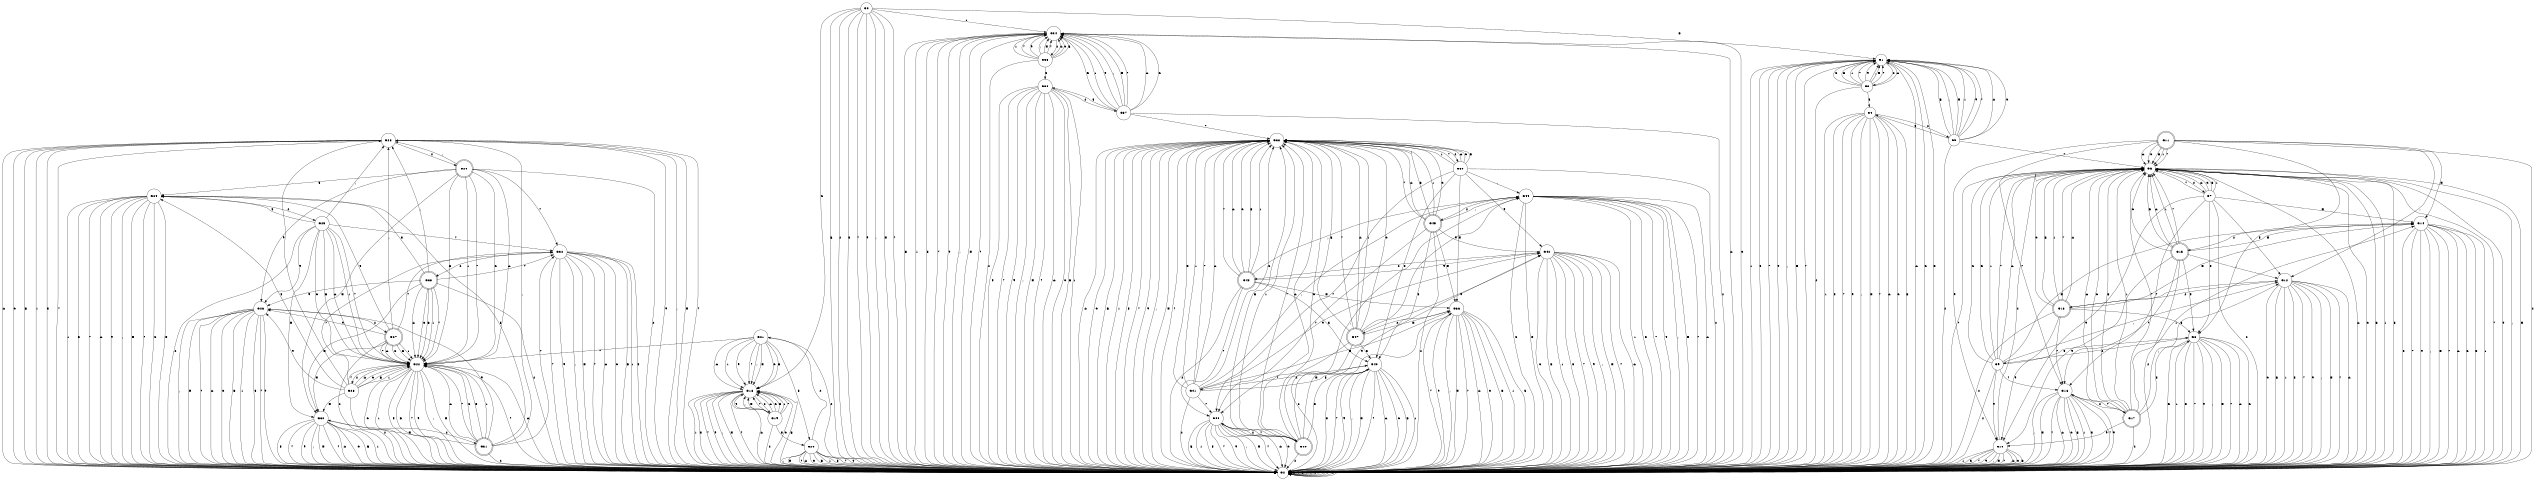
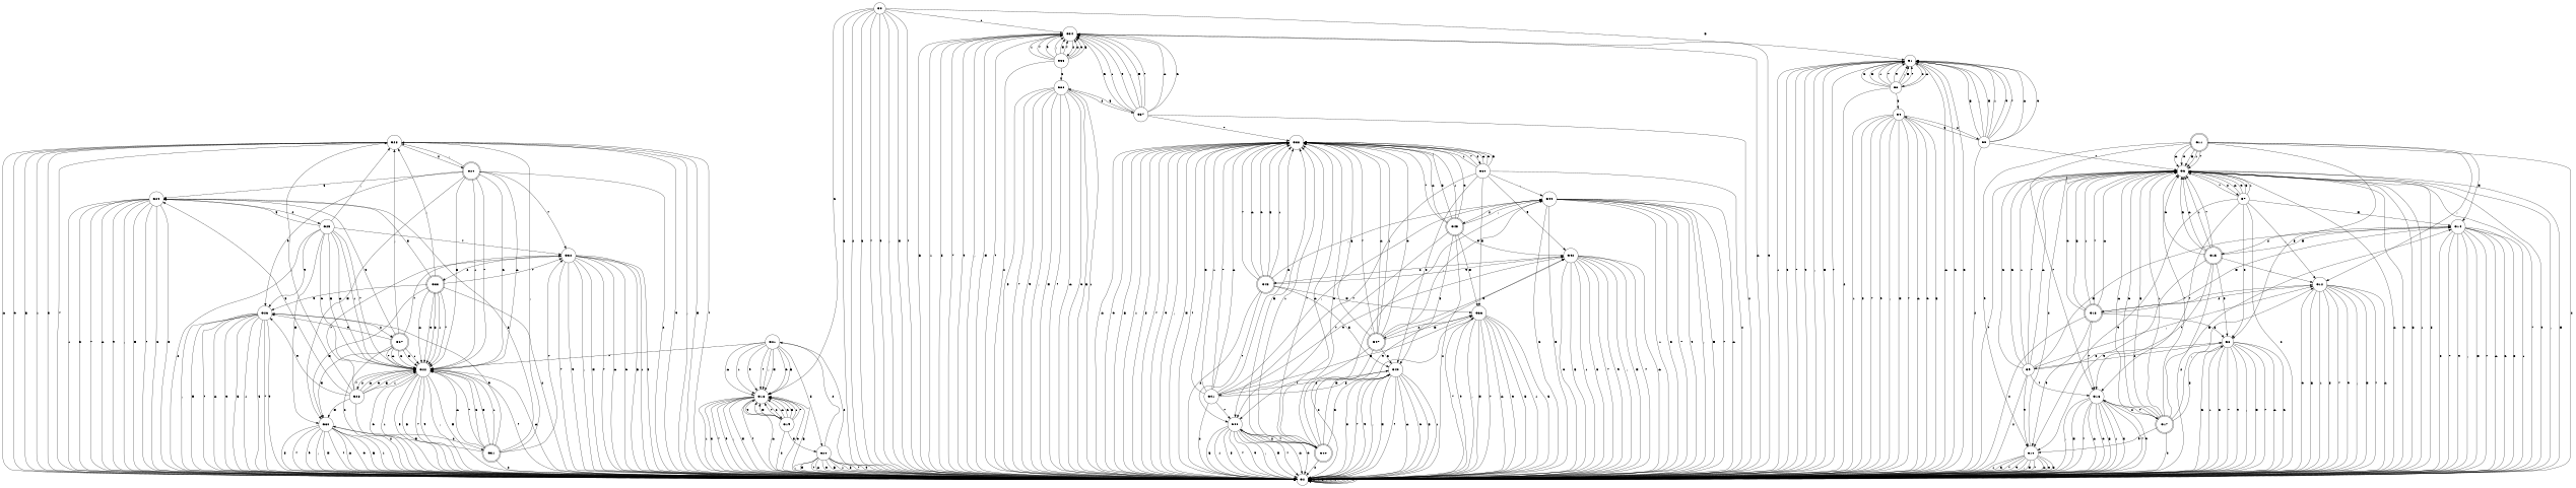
  digraph {
    node [shape=circle]
    Q28
    Q2
    Q29 [shape=doublecircle]
    Q30
    Q22
    Q26
    Q32
    Q24
    Q36
    Q37
    Q38
    Q34
    Q27 [shape=doublecircle]
    Q31 [shape=doublecircle]
    Q23
    Q33 [shape=doublecircle]
    Q25
    Q47 [shape=doublecircle]
    Q48
    Q40
    n21 [label=Q66]
    Q42
    Q44
    Q49 [shape=doublecircle]
    Q41
    Q43 [shape=doublecircle]
    Q45 [shape=doublecircle]
    Q39
    Q15 [shape=doublecircle]
    Q14
    Q8
    Q16
    Q6
    Q10
    Q12
    Q9
    Q17 [shape=doublecircle]
    Q7
    Q13 [shape=doublecircle]
    Q18
    Q19
    Q20
    Q35
    Q5
    Q1
    Q4
    Q3
    Q21
    Q11 [shape=doublecircle]
    Q0
    Q28 -> Q2 [label=A]
    Q28 -> Q2 [label=C]
    Q28 -> Q2 [label=B]
    Q28 -> Q2 [label=1]
    Q28 -> Q2 [label=5]
    Q28 -> Q2 [label=7]
    Q28 -> Q2 [label=9]
    Q28 -> Q2 [label=";"]
    Q28 -> Q2 [label="="]
    Q28 -> Q2 [label="?"]
    Q28 -> Q29 [label=2]
    Q2 -> Q2 [label=A]
    Q2 -> Q2 [label=C]
    Q2 -> Q2 [label=B]
    Q2 -> Q2 [label=1]
    Q2 -> Q2 [label=2]
    Q2 -> Q2 [label=5]
    Q2 -> Q2 [label=7]
    Q2 -> Q2 [label=9]
    Q2 -> Q2 [label=";"]
    Q2 -> Q2 [label="="]
    Q2 -> Q2 [label="?"]
    Q29 -> Q28 [label=";"]
    Q29 -> Q2 [label=2]
    Q29 -> Q30 [label="="]
    Q29 -> Q22 [label=A]
    Q29 -> Q22 [label=C]
    Q29 -> Q22 [label=B]
    Q29 -> Q22 [label=1]
    Q29 -> Q22 [label=7]
    Q29 -> Q26 [label=9]
    Q29 -> Q32 [label="?"]
    Q29 -> Q24 [label=5]
    Q30 -> Q2 [label=A]
    Q30 -> Q2 [label=C]
    Q30 -> Q2 [label=B]
    Q30 -> Q2 [label=1]
    Q30 -> Q2 [label=5]
    Q30 -> Q2 [label=7]
    Q30 -> Q2 [label=9]
    Q30 -> Q2 [label=";"]
    Q30 -> Q2 [label="="]
    Q30 -> Q2 [label="?"]
    Q30 -> Q31 [label=2]
    Q22 -> Q2 [label=A]
    Q22 -> Q2 [label=C]
    Q22 -> Q2 [label=B]
    Q22 -> Q2 [label=1]
    Q22 -> Q2 [label=5]
    Q22 -> Q2 [label=7]
    Q22 -> Q2 [label=9]
    Q22 -> Q2 [label=";"]
    Q22 -> Q2 [label="="]
    Q22 -> Q2 [label="?"]
    Q22 -> Q23 [label=2]
    Q26 -> Q2 [label=A]
    Q26 -> Q2 [label=C]
    Q26 -> Q2 [label=B]
    Q26 -> Q2 [label=1]
    Q26 -> Q2 [label=5]
    Q26 -> Q2 [label=7]
    Q26 -> Q2 [label=9]
    Q26 -> Q2 [label=";"]
    Q26 -> Q2 [label="="]
    Q26 -> Q2 [label="?"]
    Q26 -> Q27 [label=2]
    Q32 -> Q2 [label=A]
    Q32 -> Q2 [label=C]
    Q32 -> Q2 [label=B]
    Q32 -> Q2 [label=1]
    Q32 -> Q2 [label=5]
    Q32 -> Q2 [label=7]
    Q32 -> Q2 [label=9]
    Q32 -> Q2 [label=";"]
    Q32 -> Q2 [label="="]
    Q32 -> Q2 [label="?"]
    Q32 -> Q33 [label=2]
    Q24 -> Q2 [label=A]
    Q24 -> Q2 [label=C]
    Q24 -> Q2 [label=B]
    Q24 -> Q2 [label=1]
    Q24 -> Q2 [label=5]
    Q24 -> Q2 [label=7]
    Q24 -> Q2 [label=9]
    Q24 -> Q2 [label=";"]
    Q24 -> Q2 [label="="]
    Q24 -> Q2 [label="?"]
    Q24 -> Q25 [label=2]
    Q36 -> Q2 [label=A]
    Q36 -> Q2 [label=C]
    Q36 -> Q2 [label=B]
    Q36 -> Q2 [label=1]
    Q36 -> Q2 [label=5]
    Q36 -> Q2 [label=7]
    Q36 -> Q2 [label=9]
    Q36 -> Q2 [label=";"]
    Q36 -> Q2 [label="="]
    Q36 -> Q2 [label="?"]
    Q36 -> Q37 [label=2]
    Q37 -> Q2 [label=2]
    Q37 -> Q36 [label=5]
    Q37 -> Q38 [label=7]
    Q37 -> Q34 [label=A]
    Q37 -> Q34 [label=C]
    Q37 -> Q34 [label=B]
    Q37 -> Q34 [label=1]
    Q37 -> Q34 [label=9]
    Q37 -> Q34 [label=";"]
    Q37 -> Q34 [label="="]
    Q37 -> Q34 [label="?"]
    Q38 -> Q2 [label=A]
    Q38 -> Q2 [label=C]
    Q38 -> Q2 [label=B]
    Q38 -> Q2 [label=1]
    Q38 -> Q2 [label=5]
    Q38 -> Q2 [label=7]
    Q38 -> Q2 [label=9]
    Q38 -> Q2 [label=";"]
    Q38 -> Q2 [label="="]
    Q38 -> Q2 [label="?"]
    Q38 -> Q39 [label=2]
    Q34 -> Q2 [label=A]
    Q34 -> Q2 [label=C]
    Q34 -> Q2 [label=B]
    Q34 -> Q2 [label=1]
    Q34 -> Q2 [label=5]
    Q34 -> Q2 [label=7]
    Q34 -> Q2 [label=9]
    Q34 -> Q2 [label=";"]
    Q34 -> Q2 [label="="]
    Q34 -> Q2 [label="?"]
    Q34 -> Q35 [label=2]
    Q27 -> Q28 [label=";"]
    Q27 -> Q2 [label=2]
    Q27 -> Q30 [label="="]
    Q27 -> Q22 [label=A]
    Q27 -> Q22 [label=C]
    Q27 -> Q22 [label=B]
    Q27 -> Q22 [label=1]
    Q27 -> Q22 [label=7]
    Q27 -> Q26 [label=9]
    Q27 -> Q32 [label="?"]
    Q27 -> Q24 [label=5]
    Q31 -> Q28 [label=";"]
    Q31 -> Q2 [label=2]
    Q31 -> Q30 [label="="]
    Q31 -> Q22 [label=A]
    Q31 -> Q22 [label=C]
    Q31 -> Q22 [label=B]
    Q31 -> Q22 [label=1]
    Q31 -> Q22 [label=7]
    Q31 -> Q26 [label=9]
    Q31 -> Q32 [label="?"]
    Q31 -> Q24 [label=5]
    Q23 -> Q28 [label=";"]
    Q23 -> Q2 [label=2]
    Q23 -> Q30 [label="="]
    Q23 -> Q22 [label=A]
    Q23 -> Q22 [label=C]
    Q23 -> Q22 [label=B]
    Q23 -> Q22 [label=1]
    Q23 -> Q22 [label=7]
    Q23 -> Q26 [label=9]
    Q23 -> Q32 [label="?"]
    Q23 -> Q24 [label=5]
    Q33 -> Q28 [label=";"]
    Q33 -> Q2 [label=2]
    Q33 -> Q30 [label="="]
    Q33 -> Q22 [label=A]
    Q33 -> Q22 [label=C]
    Q33 -> Q22 [label=B]
    Q33 -> Q22 [label=1]
    Q33 -> Q22 [label=7]
    Q33 -> Q26 [label=9]
    Q33 -> Q32 [label="?"]
    Q33 -> Q24 [label=5]
    Q25 -> Q28 [label=";"]
    Q25 -> Q2 [label=2]
    Q25 -> Q30 [label="="]
    Q25 -> Q22 [label=A]
    Q25 -> Q22 [label=C]
    Q25 -> Q22 [label=B]
    Q25 -> Q22 [label=1]
    Q25 -> Q22 [label=7]
    Q25 -> Q26 [label=9]
    Q25 -> Q32 [label="?"]
    Q25 -> Q24 [label=5]
    Q47 -> Q2 [label=2]
    Q47 -> Q38 [label=A]
    Q47 -> Q38 [label=C]
    Q47 -> Q38 [label=B]
    Q47 -> Q38 [label=1]
    Q47 -> Q38 [label=7]
    Q47 -> Q48 [label="?"]
    Q47 -> Q40 [label=5]
    Q47 -> n21 [label="="]
    Q47 -> Q42 [label=9]
    Q47 -> Q44 [label=";"]
    Q48 -> Q2 [label=A]
    Q48 -> Q2 [label=C]
    Q48 -> Q2 [label=B]
    Q48 -> Q2 [label=1]
    Q48 -> Q2 [label=5]
    Q48 -> Q2 [label=7]
    Q48 -> Q2 [label=9]
    Q48 -> Q2 [label=";"]
    Q48 -> Q2 [label="="]
    Q48 -> Q2 [label="?"]
    Q48 -> Q49 [label=2]
    Q40 -> Q2 [label=A]
    Q40 -> Q2 [label=C]
    Q40 -> Q2 [label=B]
    Q40 -> Q2 [label=1]
    Q40 -> Q2 [label=5]
    Q40 -> Q2 [label=7]
    Q40 -> Q2 [label=9]
    Q40 -> Q2 [label=";"]
    Q40 -> Q2 [label="="]
    Q40 -> Q2 [label="?"]
    Q40 -> Q41 [label=2]
    n21 -> Q2 [label=A]
    n21 -> Q2 [label=C]
    n21 -> Q2 [label=B]
    n21 -> Q2 [label=1]
    n21 -> Q2 [label=5]
    n21 -> Q2 [label=7]
    n21 -> Q2 [label=9]
    n21 -> Q2 [label=";"]
    n21 -> Q2 [label="="]
    n21 -> Q2 [label="?"]
    n21 -> Q47 [label=2]
    Q42 -> Q2 [label=A]
    Q42 -> Q2 [label=C]
    Q42 -> Q2 [label=B]
    Q42 -> Q2 [label=1]
    Q42 -> Q2 [label=5]
    Q42 -> Q2 [label=7]
    Q42 -> Q2 [label=9]
    Q42 -> Q2 [label=";"]
    Q42 -> Q2 [label="="]
    Q42 -> Q2 [label="?"]
    Q42 -> Q43 [label=2]
    Q44 -> Q2 [label=A]
    Q44 -> Q2 [label=C]
    Q44 -> Q2 [label=B]
    Q44 -> Q2 [label=1]
    Q44 -> Q2 [label=5]
    Q44 -> Q2 [label=7]
    Q44 -> Q2 [label=9]
    Q44 -> Q2 [label=";"]
    Q44 -> Q2 [label="="]
    Q44 -> Q2 [label="?"]
    Q44 -> Q45 [label=2]
    Q49 -> Q2 [label=2]
    Q49 -> Q38 [label=A]
    Q49 -> Q38 [label=C]
    Q49 -> Q38 [label=B]
    Q49 -> Q38 [label=1]
    Q49 -> Q38 [label=7]
    Q49 -> Q48 [label="?"]
    Q49 -> Q40 [label=5]
    Q49 -> n21 [label="="]
    Q49 -> Q42 [label=9]
    Q49 -> Q44 [label=";"]
    Q41 -> Q2 [label=2]
    Q41 -> Q38 [label=A]
    Q41 -> Q38 [label=C]
    Q41 -> Q38 [label=B]
    Q41 -> Q38 [label=1]
    Q41 -> Q38 [label=7]
    Q41 -> Q48 [label="?"]
    Q41 -> Q40 [label=5]
    Q41 -> n21 [label="="]
    Q41 -> Q42 [label=9]
    Q41 -> Q44 [label=";"]
    Q43 -> Q2 [label=2]
    Q43 -> Q38 [label=A]
    Q43 -> Q38 [label=C]
    Q43 -> Q38 [label=B]
    Q43 -> Q38 [label=1]
    Q43 -> Q38 [label=7]
    Q43 -> Q48 [label="?"]
    Q43 -> Q40 [label=5]
    Q43 -> n21 [label="="]
    Q43 -> Q42 [label=9]
    Q43 -> Q44 [label=";"]
    Q45 -> Q2 [label=2]
    Q45 -> Q38 [label=A]
    Q45 -> Q38 [label=C]
    Q45 -> Q38 [label=B]
    Q45 -> Q38 [label=1]
    Q45 -> Q38 [label=7]
    Q45 -> Q48 [label="?"]
    Q45 -> Q40 [label=5]
    Q45 -> n21 [label="="]
    Q45 -> Q42 [label=9]
    Q45 -> Q44 [label=";"]
    Q39 -> Q2 [label=2]
    Q39 -> Q38 [label=A]
    Q39 -> Q38 [label=C]
    Q39 -> Q38 [label=B]
    Q39 -> Q38 [label=1]
    Q39 -> Q38 [label=7]
    Q39 -> Q48 [label="?"]
    Q39 -> Q40 [label=5]
    Q39 -> n21 [label="="]
    Q39 -> Q42 [label=9]
    Q39 -> Q44 [label=";"]
    Q15 -> Q2 [label=2]
    Q15 -> Q14 [label="="]
    Q15 -> Q8 [label=5]
    Q15 -> Q16 [label="?"]
    Q15 -> Q6 [label=A]
    Q15 -> Q6 [label=C]
    Q15 -> Q6 [label=B]
    Q15 -> Q6 [label=1]
    Q15 -> Q6 [label=7]
    Q15 -> Q10 [label=9]
    Q15 -> Q12 [label=";"]
    Q14 -> Q2 [label=A]
    Q14 -> Q2 [label=C]
    Q14 -> Q2 [label=B]
    Q14 -> Q2 [label=1]
    Q14 -> Q2 [label=5]
    Q14 -> Q2 [label=7]
    Q14 -> Q2 [label=9]
    Q14 -> Q2 [label=";"]
    Q14 -> Q2 [label="="]
    Q14 -> Q2 [label="?"]
    Q14 -> Q15 [label=2]
    Q8 -> Q2 [label=A]
    Q8 -> Q2 [label=C]
    Q8 -> Q2 [label=B]
    Q8 -> Q2 [label=1]
    Q8 -> Q2 [label=5]
    Q8 -> Q2 [label=7]
    Q8 -> Q2 [label=9]
    Q8 -> Q2 [label=";"]
    Q8 -> Q2 [label="="]
    Q8 -> Q2 [label="?"]
    Q8 -> Q9 [label=2]
    Q16 -> Q2 [label=A]
    Q16 -> Q2 [label=C]
    Q16 -> Q2 [label=B]
    Q16 -> Q2 [label=1]
    Q16 -> Q2 [label=5]
    Q16 -> Q2 [label=7]
    Q16 -> Q2 [label=9]
    Q16 -> Q2 [label=";"]
    Q16 -> Q2 [label="="]
    Q16 -> Q2 [label="?"]
    Q16 -> Q17 [label=2]
    Q6 -> Q2 [label=A]
    Q6 -> Q2 [label=C]
    Q6 -> Q2 [label=B]
    Q6 -> Q2 [label=1]
    Q6 -> Q2 [label=5]
    Q6 -> Q2 [label=7]
    Q6 -> Q2 [label=9]
    Q6 -> Q2 [label=";"]
    Q6 -> Q2 [label="="]
    Q6 -> Q2 [label="?"]
    Q6 -> Q7 [label=2]
    Q10 -> Q2 [label=A]
    Q10 -> Q2 [label=C]
    Q10 -> Q2 [label=B]
    Q10 -> Q2 [label=1]
    Q10 -> Q2 [label=5]
    Q10 -> Q2 [label=7]
    Q10 -> Q2 [label=9]
    Q10 -> Q2 [label=";"]
    Q10 -> Q2 [label="="]
    Q10 -> Q2 [label="?"]
    Q10 -> Q6 [label=2]
    Q12 -> Q2 [label=A]
    Q12 -> Q2 [label=C]
    Q12 -> Q2 [label=B]
    Q12 -> Q2 [label=1]
    Q12 -> Q2 [label=5]
    Q12 -> Q2 [label=7]
    Q12 -> Q2 [label=9]
    Q12 -> Q2 [label=";"]
    Q12 -> Q2 [label="="]
    Q12 -> Q2 [label="?"]
    Q12 -> Q13 [label=2]
    Q9 -> Q2 [label=2]
    Q9 -> Q14 [label="="]
    Q9 -> Q8 [label=5]
    Q9 -> Q16 [label="?"]
    Q9 -> Q6 [label=A]
    Q9 -> Q6 [label=C]
    Q9 -> Q6 [label=B]
    Q9 -> Q6 [label=1]
    Q9 -> Q6 [label=7]
    Q9 -> Q10 [label=9]
    Q9 -> Q12 [label=";"]
    Q17 -> Q2 [label=2]
-   Q17 -> Q14 [label=1]
+   Q17 -> Q14 [label="="]
    Q17 -> Q8 [label=5]
    Q17 -> Q16 [label="?"]
    Q17 -> Q6 [label=A]
    Q17 -> Q6 [label=C]
    Q17 -> Q6 [label=B]
    Q17 -> Q6 [label=1]
    Q17 -> Q6 [label=7]
    Q17 -> Q10 [label=9]
    Q17 -> Q12 [label=";"]
    Q7 -> Q2 [label=2]
    Q7 -> Q14 [label="="]
    Q7 -> Q8 [label=5]
    Q7 -> Q16 [label="?"]
    Q7 -> Q6 [label=A]
    Q7 -> Q6 [label=C]
    Q7 -> Q6 [label=B]
    Q7 -> Q6 [label=1]
    Q7 -> Q6 [label=7]
    Q7 -> Q10 [label=9]
    Q7 -> Q12 [label=";"]
    Q13 -> Q2 [label=2]
    Q13 -> Q14 [label="="]
    Q13 -> Q8 [label=5]
    Q13 -> Q16 [label="?"]
    Q13 -> Q6 [label=A]
    Q13 -> Q6 [label=C]
    Q13 -> Q6 [label=B]
    Q13 -> Q6 [label=1]
    Q13 -> Q6 [label=7]
    Q13 -> Q10 [label=9]
    Q13 -> Q12 [label=";"]
    Q18 -> Q2 [label=A]
    Q18 -> Q2 [label=C]
    Q18 -> Q2 [label=B]
    Q18 -> Q2 [label=1]
    Q18 -> Q2 [label=5]
    Q18 -> Q2 [label=7]
    Q18 -> Q2 [label=9]
    Q18 -> Q2 [label=";"]
    Q18 -> Q2 [label="="]
    Q18 -> Q2 [label="?"]
    Q18 -> Q19 [label=2]
    Q19 -> Q2 [label=2]
    Q19 -> Q18 [label=A]
    Q19 -> Q18 [label=C]
    Q19 -> Q18 [label=B]
    Q19 -> Q18 [label=1]
    Q19 -> Q18 [label=7]
    Q19 -> Q18 [label=9]
    Q19 -> Q18 [label=";"]
    Q19 -> Q18 [label="="]
    Q19 -> Q18 [label="?"]
    Q19 -> Q20 [label=5]
    Q20 -> Q2 [label=A]
    Q20 -> Q2 [label=C]
    Q20 -> Q2 [label=B]
    Q20 -> Q2 [label=1]
    Q20 -> Q2 [label=5]
    Q20 -> Q2 [label=7]
    Q20 -> Q2 [label=9]
    Q20 -> Q2 [label=";"]
    Q20 -> Q2 [label="="]
    Q20 -> Q2 [label="?"]
    Q20 -> Q21 [label=2]
    Q35 -> Q2 [label=2]
    Q35 -> Q36 [label=5]
    Q35 -> Q34 [label=A]
    Q35 -> Q34 [label=C]
    Q35 -> Q34 [label=B]
    Q35 -> Q34 [label=1]
    Q35 -> Q34 [label=7]
    Q35 -> Q34 [label=9]
    Q35 -> Q34 [label=";"]
    Q35 -> Q34 [label="="]
    Q35 -> Q34 [label="?"]
    Q5 -> Q2 [label=2]
    Q5 -> Q6 [label=7]
    Q5 -> Q1 [label=A]
    Q5 -> Q1 [label=C]
    Q5 -> Q1 [label=B]
    Q5 -> Q1 [label=1]
    Q5 -> Q1 [label=9]
    Q5 -> Q1 [label=";"]
    Q5 -> Q1 [label="="]
    Q5 -> Q1 [label="?"]
    Q5 -> Q4 [label=5]
    Q1 -> Q2 [label=A]
    Q1 -> Q2 [label=C]
    Q1 -> Q2 [label=B]
    Q1 -> Q2 [label=1]
    Q1 -> Q2 [label=5]
    Q1 -> Q2 [label=7]
    Q1 -> Q2 [label=9]
    Q1 -> Q2 [label=";"]
    Q1 -> Q2 [label="="]
    Q1 -> Q2 [label="?"]
    Q1 -> Q3 [label=2]
    Q4 -> Q2 [label=A]
    Q4 -> Q2 [label=C]
    Q4 -> Q2 [label=B]
    Q4 -> Q2 [label=1]
    Q4 -> Q2 [label=5]
    Q4 -> Q2 [label=7]
    Q4 -> Q2 [label=9]
    Q4 -> Q2 [label=";"]
    Q4 -> Q2 [label="="]
    Q4 -> Q2 [label="?"]
    Q4 -> Q5 [label=2]
    Q3 -> Q2 [label=2]
    Q3 -> Q1 [label=A]
    Q3 -> Q1 [label=C]
    Q3 -> Q1 [label=B]
    Q3 -> Q1 [label=1]
    Q3 -> Q1 [label=7]
    Q3 -> Q1 [label=9]
    Q3 -> Q1 [label=";"]
    Q3 -> Q1 [label="="]
    Q3 -> Q1 [label="?"]
    Q3 -> Q4 [label=5]
    Q21 -> Q2 [label=2]
    Q21 -> Q22 [label=7]
    Q21 -> Q18 [label=A]
    Q21 -> Q18 [label=C]
    Q21 -> Q18 [label=B]
    Q21 -> Q18 [label=1]
    Q21 -> Q18 [label=9]
    Q21 -> Q18 [label=";"]
    Q21 -> Q18 [label="="]
    Q21 -> Q18 [label="?"]
    Q21 -> Q20 [label=5]
    Q11 -> Q2 [label=2]
    Q11 -> Q14 [label="="]
    Q11 -> Q8 [label=5]
    Q11 -> Q16 [label="?"]
    Q11 -> Q6 [label=A]
    Q11 -> Q6 [label=C]
    Q11 -> Q6 [label=B]
    Q11 -> Q6 [label=1]
    Q11 -> Q6 [label=7]
    Q11 -> Q10 [label=9]
    Q11 -> Q12 [label=";"]
    Q0 -> Q2 [label=B]
    Q0 -> Q2 [label=2]
    Q0 -> Q2 [label=5]
    Q0 -> Q2 [label=7]
    Q0 -> Q2 [label=9]
    Q0 -> Q2 [label=";"]
    Q0 -> Q2 [label="="]
    Q0 -> Q2 [label="?"]
    Q0 -> Q34 [label=1]
    Q0 -> Q18 [label=C]
    Q0 -> Q1 [label=B]
  }
